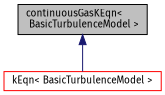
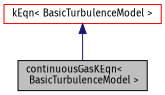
  digraph {
    fontname="Fira Sans"
    node [fontname="Fira Sans" fontsize=10 shape=record]
    n1 [color=black fillcolor=grey75 fontcolor=black height=0.2 label="continuousGasKEqn\<\l BasicTurbulenceModel \>" style=filled width=0.4]
    n2 [color=red height=0.2 label="kEqn\< BasicTurbulenceModel \>" width=0.4]
-   n1 -> n2 [color=midnightblue dir=back fontname="Fira Sans" fontsize=10 labelfontname=FreeSans labelfontsize=10 style=solid]
+   n2 -> n1 [color=midnightblue dir=back fontname="Fira Sans" fontsize=10 labelfontname=FreeSans labelfontsize=10 style=solid]
  }
